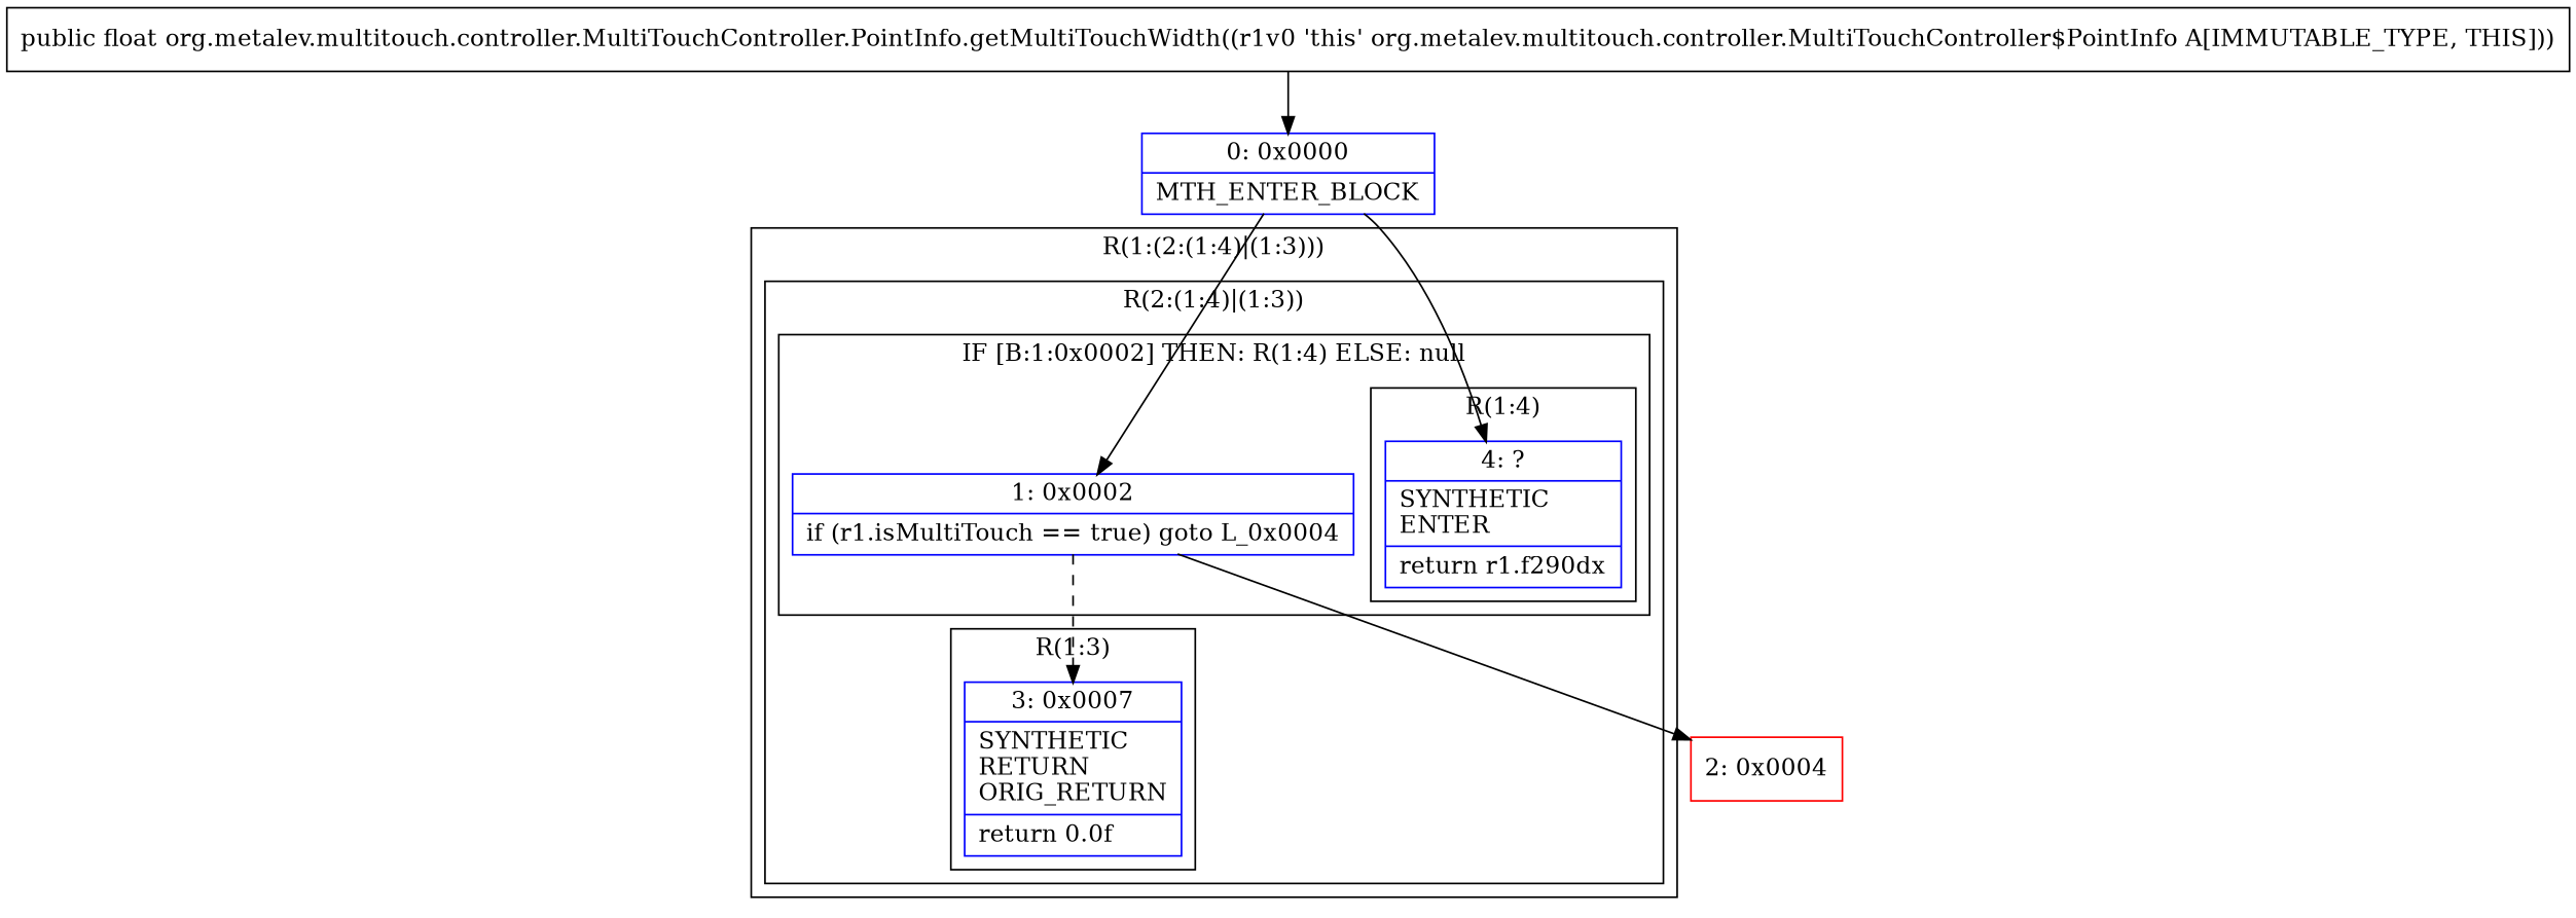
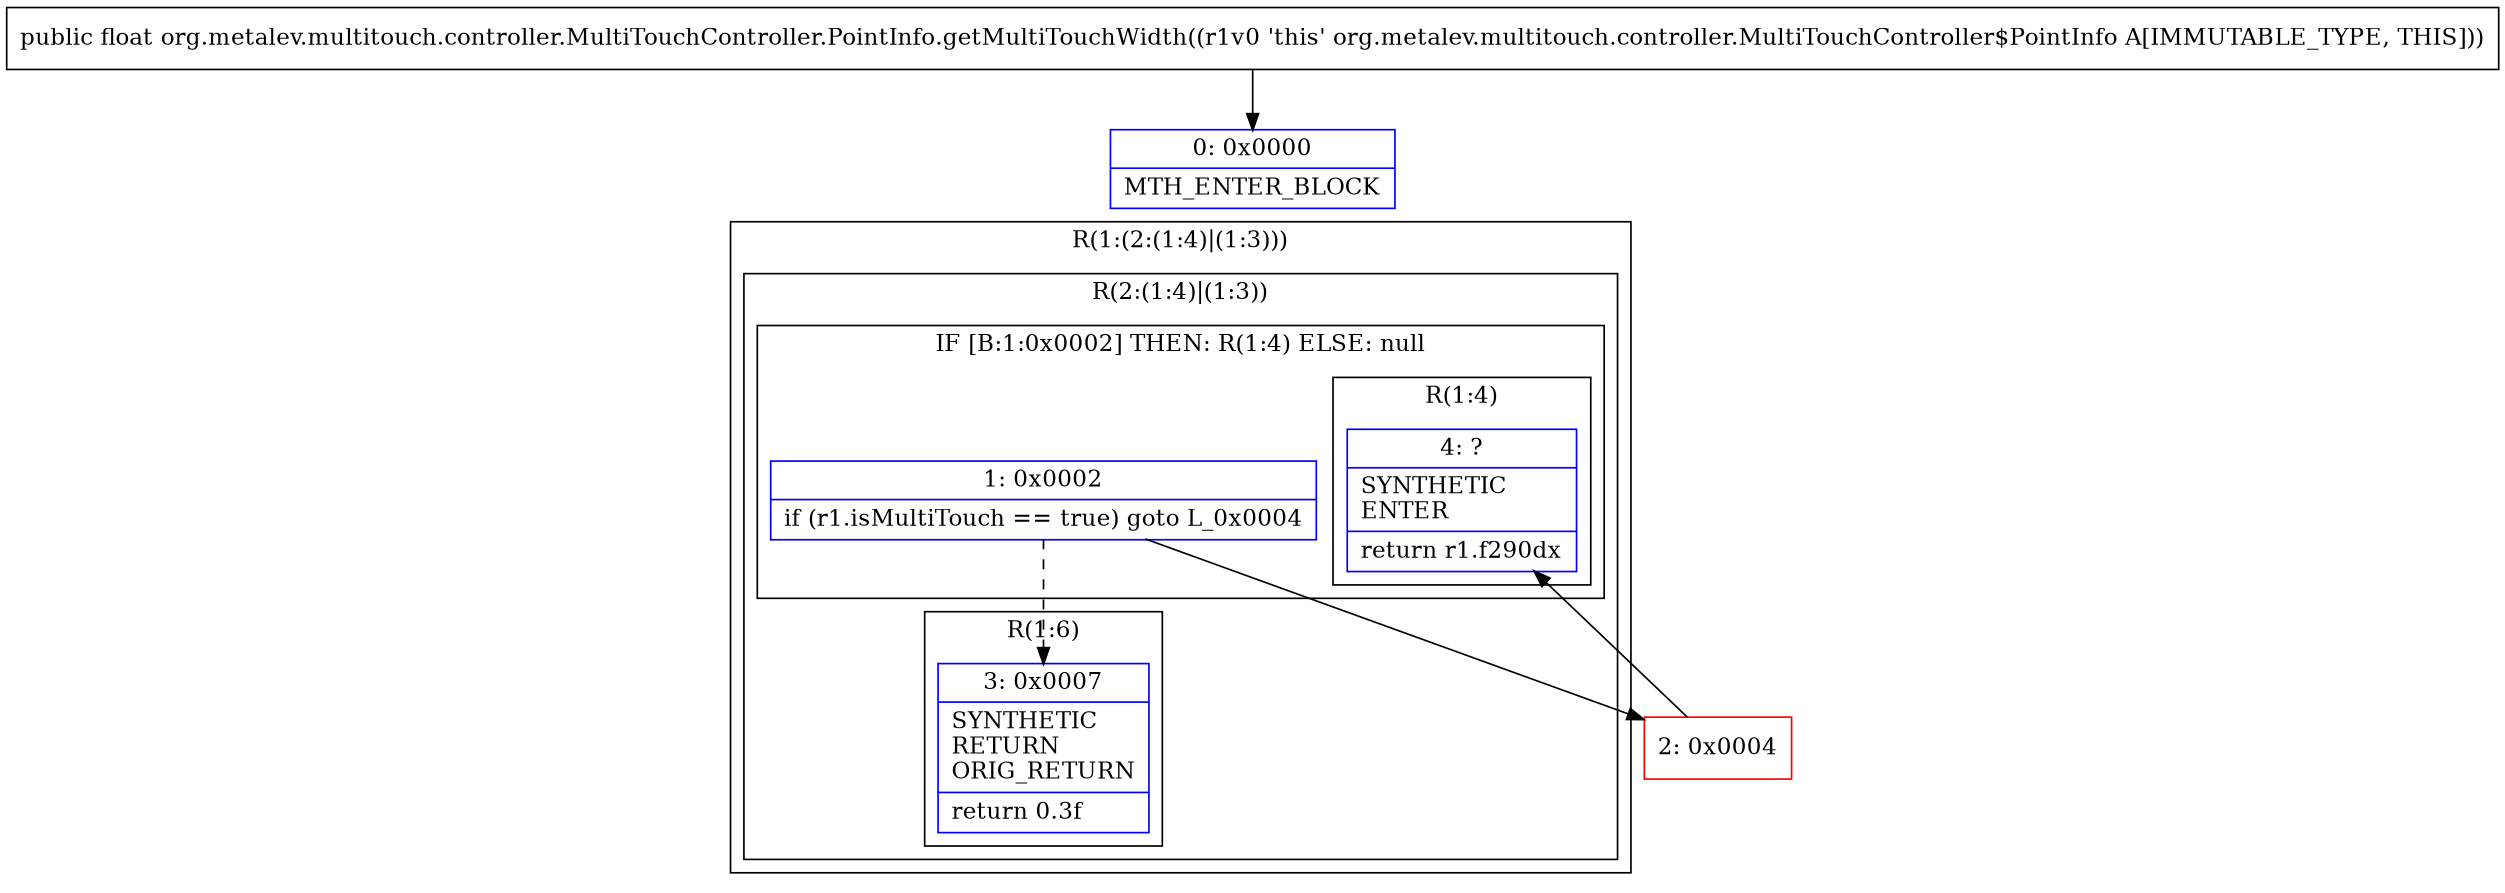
  digraph {
    node [color=blue shape=record]
    n1 [label="{4\:\ ?|SYNTHETIC\lENTER\l|return r1.f290dx\l}"]
    n2 [label="{1\:\ 0x0002|if (r1.isMultiTouch == true) goto L_0x0004\l}"]
-   n3 [label="{3\:\ 0x0007|SYNTHETIC\lRETURN\lORIG_RETURN\l|return 0.0f\l}"]
+   n3 [label="{3\:\ 0x0007|SYNTHETIC\lRETURN\lORIG_RETURN\l|return 0.3f\l}"]
    n4 [color=red label="{2\:\ 0x0004}"]
    n5 [label="{0\:\ 0x0000|MTH_ENTER_BLOCK\l}"]
    n6 [label="{public float org.metalev.multitouch.controller.MultiTouchController.PointInfo.getMultiTouchWidth((r1v0 'this' org.metalev.multitouch.controller.MultiTouchController$PointInfo A[IMMUTABLE_TYPE, THIS])) }" color=""]
    subgraph cluster_1 {
      label="R(1:(2:(1:4)|(1:3)))"
      subgraph cluster_2 {
        label="R(2:(1:4)|(1:3))"
        subgraph cluster_3 {
          label="IF [B:1:0x0002] THEN: R(1:4) ELSE: null"
          n2
          subgraph cluster_4 {
            label="R(1:4)"
            n1
          }
        }
        subgraph cluster_5 {
-         label="R(1:3)"
+         label="R(1:6)"
          n3
        }
      }
    }
    n2 -> n3 [style=dashed]
    n2 -> n4
-   n5 -> n1
-   n5 -> n2
+   n4 -> n1
    n6 -> n5
  }
